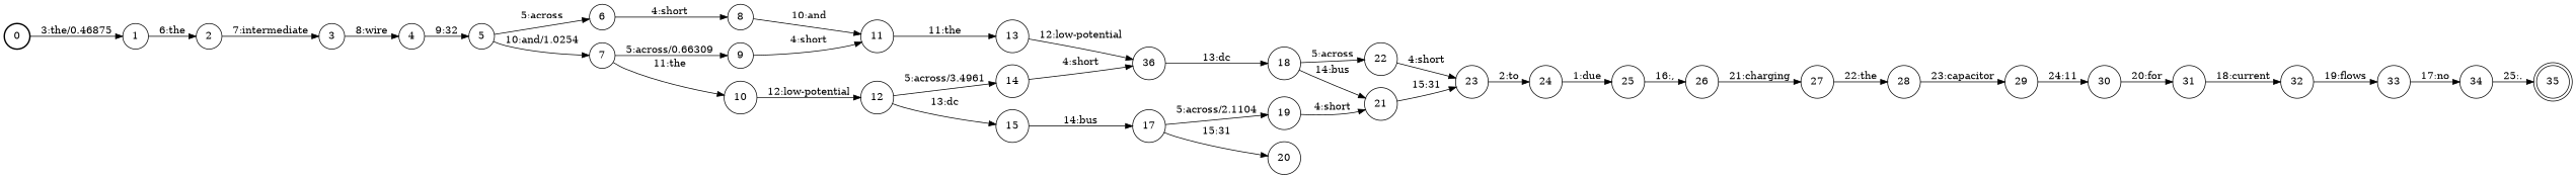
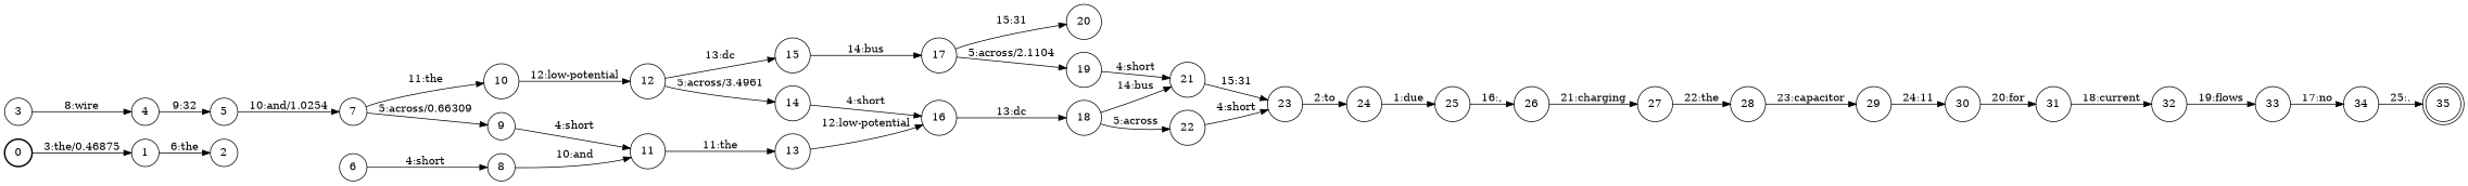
  digraph {
    nodesep=0.25
    rankdir=LR
    ranksep=0.4
    node [fontsize=14 shape=circle style=solid]
    edge [fontsize=14]
    n1 [label=0 style=bold]
    n2 [label=1]
    n3 [label=2]
    n4 [label=3]
    n5 [label=4]
    n6 [label=5]
    n7 [label=6]
    n8 [label=7]
    n9 [label=8]
    n10 [label=10]
    n11 [label=9]
    n12 [label=11]
    n13 [label=12]
    n14 [label=13]
    n15 [label=14]
    n16 [label=15]
-   n17 [label=36]
+   n17 [label=16]
    n18 [label=17]
    n19 [label=18]
    n20 [label=19]
    n21 [label=20]
    n22 [label=21]
    n23 [label=22]
    n24 [label=23]
    n25 [label=24]
    n26 [label=25]
    n27 [label=26]
    n28 [label=27]
    n29 [label=28]
    n30 [label=29]
    n31 [label=30]
    n32 [label=31]
    n33 [label=32]
    n34 [label=33]
    n35 [label=34]
    n36 [label=35 shape=doublecircle]
    n1 -> n2 [label="3:the/0.46875"]
    n2 -> n3 [label="6:the"]
-   n3 -> n4 [label="7:intermediate"]
    n4 -> n5 [label="8:wire"]
    n5 -> n6 [label="9:32"]
-   n6 -> n7 [label="5:across"]
    n6 -> n8 [label="10:and/1.0254"]
    n7 -> n9 [label="4:short"]
    n8 -> n10 [label="11:the"]
    n8 -> n11 [label="5:across/0.66309"]
    n9 -> n12 [label="10:and"]
    n10 -> n13 [label="12:low-potential"]
    n11 -> n12 [label="4:short"]
    n12 -> n14 [label="11:the"]
    n13 -> n15 [label="5:across/3.4961"]
    n13 -> n16 [label="13:dc"]
    n14 -> n17 [label="12:low-potential"]
    n15 -> n17 [label="4:short"]
    n16 -> n18 [label="14:bus"]
    n17 -> n19 [label="13:dc"]
    n18 -> n20 [label="5:across/2.1104"]
    n18 -> n21 [label="15:31"]
    n19 -> n22 [label="14:bus"]
    n19 -> n23 [label="5:across"]
    n20 -> n22 [label="4:short"]
    n22 -> n24 [label="15:31"]
    n23 -> n24 [label="4:short"]
    n24 -> n25 [label="2:to"]
    n25 -> n26 [label="1:due"]
    n26 -> n27 [label="16:,"]
    n27 -> n28 [label="21:charging"]
    n28 -> n29 [label="22:the"]
    n29 -> n30 [label="23:capacitor"]
    n30 -> n31 [label="24:11"]
    n31 -> n32 [label="20:for"]
    n32 -> n33 [label="18:current"]
    n33 -> n34 [label="19:flows"]
    n34 -> n35 [label="17:no"]
    n35 -> n36 [label="25:."]
  }
